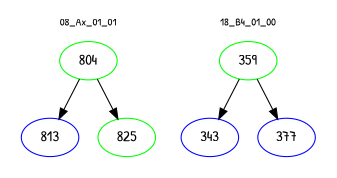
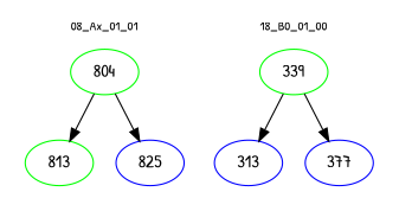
  digraph {
    fontname="Patrick Hand"
    node [color=blue fontname="Patrick Hand"]
    edge [color=black fontname="Patrick Hand"]
    n1 [color=green label=804]
-   n2 [label=813]
-   n3 [color=green label=825]
-   n4 [color=green label=359]
-   n5 [label=343]
+   n2 [color=green label=813]
+   n3 [label=825]
+   n4 [color=green label=339]
+   n5 [label=313]
    n6 [label=377]
    subgraph cluster_1 {
      color=white
      fontsize=10
      label="08_Ax_01_01"
      n1
      n2
      n3
    }
    subgraph cluster_2 {
      color=white
      fontsize=10
-     label="18_B4_01_00"
+     label="18_B0_01_00"
      n4
      n5
      n6
    }
    n1 -> n2
    n1 -> n3
    n4 -> n5
    n4 -> n6
  }
